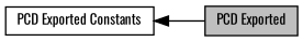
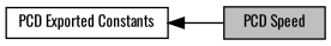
  digraph {
    rankdir=LR
    fontname=Oswald
    node [color=black fontname=Oswald fontsize=10 shape=record style=filled]
-   n1 [fillcolor=grey75 fontcolor=black height=0.2 label="PCD Exported" width=0.4]
+   n1 [fillcolor=grey75 fontcolor=black height=0.2 label="PCD Speed" width=0.4]
    n2 [fillcolor=white height=0.2 label="PCD Exported Constants" width=0.4]
    n2 -> n1 [dir=back fontname=Oswald fontsize=10 labelfontname=Helvetica labelfontsize=10 shape=plaintext style=solid]
  }
